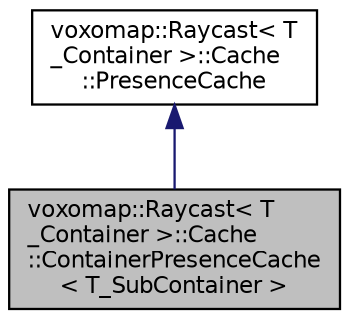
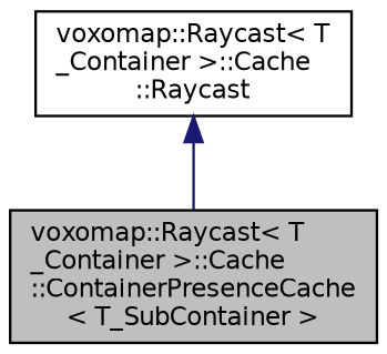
  digraph {
    node [color=black fontname=Helvetica fontsize=10 shape=record style=filled]
    n1 [fillcolor=grey75 fontcolor=black height=0.2 label="voxomap::Raycast\< T\l_Container \>::Cache\l::ContainerPresenceCache\l\< T_SubContainer \>" width=0.4]
-   n2 [fillcolor=white height=0.2 label="voxomap::Raycast\< T\l_Container \>::Cache\l::PresenceCache" width=0.4]
+   n2 [fillcolor=white height=0.2 label="voxomap::Raycast\< T\l_Container \>::Cache\l::Raycast" width=0.4]
    n2 -> n1 [color=midnightblue dir=back fontname=Helvetica fontsize=10 labelfontname=Helvetica labelfontsize=10 style=solid]
  }
